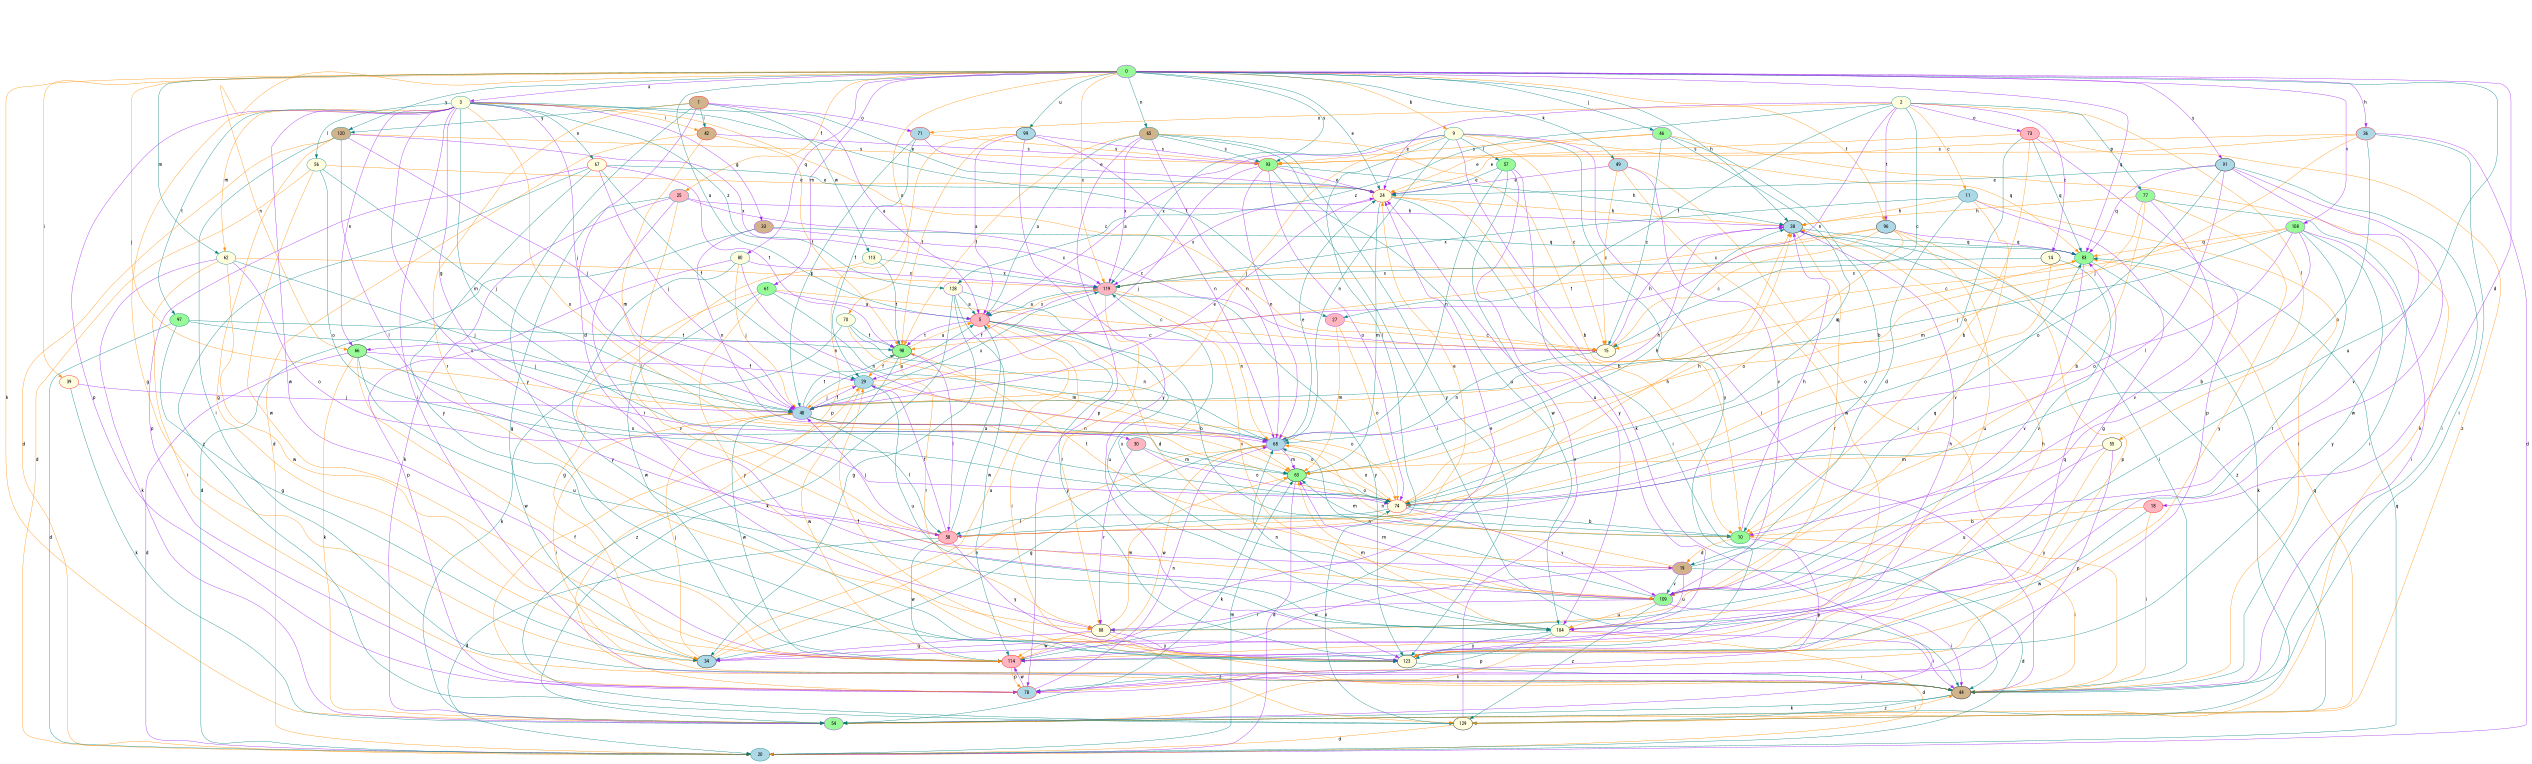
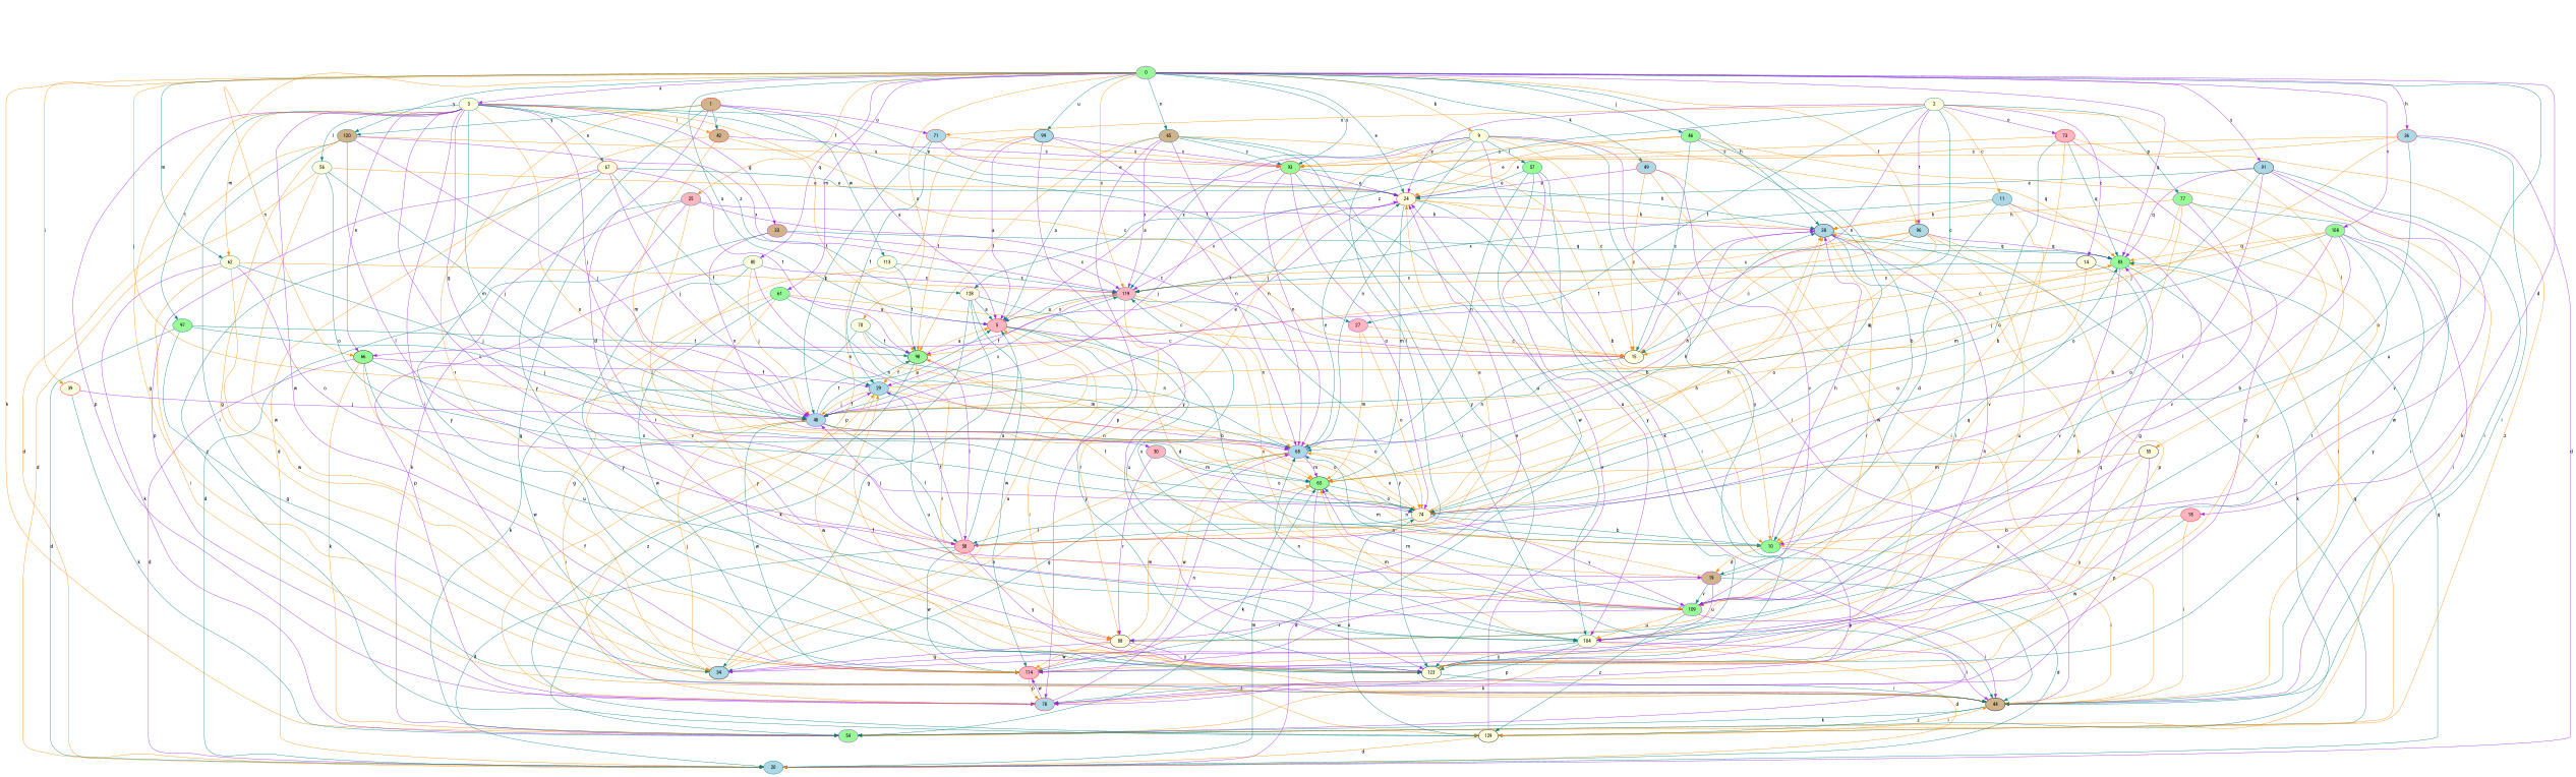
  strict digraph {
    fontname="Roboto Condensed"
    node [color=teal fillcolor=lightyellow fontname="Roboto Condensed" style=filled]
    edge [color=teal fontname="Roboto Condensed"]
    0 [color=purple fillcolor=palegreen]
    3
    5 [color=red fillcolor=lightpink]
    9
    18 [color=red fillcolor=lightpink]
    24 [color=red]
    25 [fillcolor=lightpink]
    36 [color=red fillcolor=lightblue]
    38 [color=black fillcolor=lightblue]
    39 [color=red]
    46 [color=purple fillcolor=palegreen]
    48 [color=purple fillcolor=lightblue]
    49 [color=red fillcolor=lightblue]
    54 [color=purple fillcolor=palegreen]
    61 [fillcolor=palegreen]
    62
    65 [fillcolor=tan]
    66 [color=black fillcolor=palegreen]
    70
    80
    83 [fillcolor=palegreen]
    91 [color=black fillcolor=lightblue]
    93 [color=red fillcolor=palegreen]
    96 [color=black fillcolor=lightblue]
    99 [color=black fillcolor=lightblue]
    104
    108 [color=purple fillcolor=palegreen]
    119 [fillcolor=lightpink]
    120 [fillcolor=tan]
    42 [color=red fillcolor=tan]
    15 [color=black]
    27 [color=purple fillcolor=lightpink]
    128 [color=purple]
    30 [fillcolor=lightpink]
    33 [color=purple fillcolor=tan]
    34 [color=black fillcolor=lightblue]
    44 [color=black fillcolor=tan]
    56
    63 [color=black fillcolor=palegreen]
    67 [color=red]
    74 [color=red]
    78 [color=red fillcolor=lightblue]
    97 [fillcolor=palegreen]
    109 [color=purple fillcolor=palegreen]
    114 [color=red fillcolor=lightpink]
    19 [color=purple fillcolor=tan]
    123 [color=black]
    10 [fillcolor=palegreen]
    98 [color=black fillcolor=palegreen]
    57 [fillcolor=palegreen]
    58 [color=red fillcolor=lightpink]
    68 [color=purple fillcolor=lightblue]
    88 [color=black]
    20 [fillcolor=lightblue]
    129 [color=black]
    29 [fillcolor=lightblue]
    1 [color=red fillcolor=tan]
    71 [color=red fillcolor=lightblue]
    113
    2
    11 [fillcolor=lightblue]
    14 [color=black]
    55 [color=black]
    73 [color=red fillcolor=lightpink]
    77 [color=purple fillcolor=palegreen]
    0 -> 3 [color=purple label=a]
    0 -> 5 [label=a]
    0 -> 9 [color=darkorange label=b]
    0 -> 18 [color=purple label=d]
    0 -> 24 [label=e]
    0 -> 25 [color=darkorange label=f]
    0 -> 36 [color=purple label=h]
    0 -> 38 [label=h]
    0 -> 39 [color=darkorange label=i]
    0 -> 46 [label=j]
    0 -> 48 [color=darkorange label=j]
    0 -> 49 [label=k]
    0 -> 54 [color=darkorange label=k]
    0 -> 61 [color=purple label=m]
    0 -> 62 [label=m]
    0 -> 65 [label=n]
    0 -> 66 [color=darkorange label=n]
    0 -> 70 [color=darkorange label=o]
    0 -> 80 [color=purple label=q]
    0 -> 83 [color=purple label=q]
    0 -> 91 [color=purple label=s]
    0 -> 93 [label=s]
    0 -> 96 [color=darkorange label=t]
    0 -> 99 [label=u]
    0 -> 104 [label=u]
    0 -> 108 [color=purple label=v]
    0 -> 119 [color=darkorange label=x]
    0 -> 120 [label=y]
    3 -> 24 [label=e]
    3 -> 48 [color=purple label=j]
    3 -> 62 [color=darkorange label=m]
    3 -> 66 [color=purple label=n]
    3 -> 42 [color=darkorange label=i]
    3 -> 15 [color=darkorange label=c]
    3 -> 27 [label=f]
    3 -> 128 [label=z]
    3 -> 30 [color=purple label=g]
    3 -> 33 [color=purple label=g]
    3 -> 34 [color=darkorange label=g]
    3 -> 44 [color=purple label=i]
    3 -> 56 [label=l]
    3 -> 63 [label=m]
    3 -> 67 [label=n]
    3 -> 74 [color=darkorange label=o]
    3 -> 78 [color=purple label=p]
    3 -> 97 [label=t]
    3 -> 109 [color=purple label=v]
    3 -> 114 [color=purple label=w]
    5 -> 119 [color=darkorange label=x]
    5 -> 15 [color=purple label=c]
    5 -> 44 [color=darkorange label=i]
    5 -> 19 [color=darkorange label=d]
    5 -> 123 [label=y]
    5 -> 10 [label=b]
-   5 -> 98 [color=purple label=t]
+   24 -> 98 [color=purple label=t]
    9 -> 5 [color=purple label=a]
    9 -> 48 [color=darkorange label=j]
    9 -> 54 [color=purple label=k]
    9 -> 83 [color=darkorange label=q]
    9 -> 119 [label=x]
    9 -> 15 [color=darkorange label=c]
    9 -> 44 [color=purple label=i]
    9 -> 123 [label=y]
    9 -> 57 [label=l]
    9 -> 58 [label=l]
    9 -> 68 [label=n]
    18 -> 44 [color=darkorange label=i]
    18 -> 114 [label=w]
    18 -> 10 [color=darkorange label=b]
    24 -> 38 [color=darkorange label=h]
    24 -> 119 [color=purple label=x]
    24 -> 44 [label=i]
    24 -> 63 [label=m]
    24 -> 10 [color=darkorange label=b]
    25 -> 38 [color=purple label=h]
    25 -> 54 [color=purple label=k]
    25 -> 15 [color=purple label=c]
    25 -> 34 [label=g]
    25 -> 58 [color=darkorange label=l]
    25 -> 88 [color=purple label=r]
    36 -> 24 [color=darkorange label=e]
    36 -> 48 [color=darkorange label=j]
    36 -> 93 [color=darkorange label=s]
    36 -> 44 [label=i]
    36 -> 74 [label=o]
    36 -> 20 [color=purple label=d]
    38 -> 83 [label=q]
-   38 -> 44 [label=i]
+   38 -> 104 [label=i]
    38 -> 88 [color=darkorange label=r]
    38 -> 129 [label=z]
    39 -> 48 [color=purple label=j]
    39 -> 54 [label=k]
    46 -> 24 [color=darkorange label=e]
    46 -> 54 [color=darkorange label=k]
    46 -> 93 [color=darkorange label=s]
    46 -> 15 [label=c]
    46 -> 74 [label=o]
    46 -> 10 [label=b]
    48 -> 5 [label=a]
    48 -> 24 [color=purple label=e]
    48 -> 119 [label=x]
    48 -> 44 [color=darkorange label=i]
    48 -> 74 [color=darkorange label=o]
    48 -> 114 [label=w]
    48 -> 98 [label=t]
    48 -> 58 [label=l]
    48 -> 68 [label=n]
    48 -> 29 [color=purple label=f]
    49 -> 24 [color=purple label=e]
    49 -> 15 [color=darkorange label=c]
    49 -> 44 [color=darkorange label=i]
    49 -> 109 [color=purple label=v]
    49 -> 114 [color=darkorange label=w]
    54 -> 83 [color=darkorange label=q]
    61 -> 5 [color=purple label=a]
    61 -> 15 [color=darkorange label=c]
    61 -> 34 [color=darkorange label=g]
    61 -> 114 [label=w]
    61 -> 123 [color=darkorange label=y]
    61 -> 68 [label=n]
    62 -> 48 [label=j]
    62 -> 54 [color=purple label=k]
    62 -> 119 [color=darkorange label=x]
    62 -> 44 [color=darkorange label=i]
    62 -> 74 [color=purple label=o]
    62 -> 114 [color=darkorange label=w]
    65 -> 5 [label=a]
    65 -> 93 [label=s]
    65 -> 104 [label=u]
    65 -> 119 [color=purple label=x]
    65 -> 78 [color=purple label=p]
    65 -> 123 [label=y]
    65 -> 10 [color=darkorange label=b]
    65 -> 98 [color=darkorange label=t]
    65 -> 68 [color=purple label=n]
    66 -> 54 [color=darkorange label=k]
    66 -> 104 [label=u]
    66 -> 74 [label=o]
    66 -> 114 [color=darkorange label=w]
    66 -> 20 [color=purple label=d]
    66 -> 29 [color=purple label=f]
    70 -> 54 [label=k]
    70 -> 63 [color=darkorange label=m]
    70 -> 98 [label=t]
    70 -> 68 [label=n]
    80 -> 48 [color=darkorange label=j]
    80 -> 119 [color=purple label=x]
    80 -> 78 [color=purple label=p]
    80 -> 123 [label=y]
    80 -> 68 [color=purple label=n]
    83 -> 54 [label=k]
    83 -> 119 [color=darkorange label=x]
    83 -> 109 [color=purple label=v]
    91 -> 24 [label=e]
    91 -> 83 [color=purple label=q]
    91 -> 44 [label=i]
    91 -> 74 [label=o]
    91 -> 109 [color=purple label=v]
    91 -> 114 [color=purple label=w]
    91 -> 58 [color=purple label=l]
    93 -> 24 [color=purple label=e]
    93 -> 38 [label=h]
    93 -> 48 [color=purple label=j]
    93 -> 44 [label=i]
    93 -> 74 [color=purple label=o]
    93 -> 68 [color=purple label=n]
    96 -> 83 [color=purple label=q]
    96 -> 104 [color=darkorange label=u]
    96 -> 119 [color=darkorange label=x]
    96 -> 15 [color=darkorange label=c]
    96 -> 74 [color=darkorange label=o]
    96 -> 78 [color=darkorange label=p]
    96 -> 98 [color=darkorange label=t]
    99 -> 5 [color=purple label=a]
    99 -> 93 [color=purple label=s]
    99 -> 78 [color=darkorange label=p]
    99 -> 123 [color=purple label=y]
    99 -> 98 [color=darkorange label=t]
    99 -> 68 [color=purple label=n]
    104 -> 54 [color=darkorange label=k]
    104 -> 44 [color=purple label=i]
    104 -> 63 [color=darkorange label=m]
    104 -> 78 [label=p]
    104 -> 123 [label=y]
    104 -> 68 [label=n]
    104 -> 20 [color=darkorange label=d]
    108 -> 48 [label=j]
    108 -> 83 [color=darkorange label=q]
    108 -> 15 [color=darkorange label=c]
    108 -> 44 [color=purple label=i]
    108 -> 74 [color=purple label=o]
    108 -> 123 [label=y]
    108 -> 10 [color=purple label=b]
    108 -> 88 [label=r]
    119 -> 5 [label=a]
    119 -> 109 [color=darkorange label=v]
    119 -> 123 [label=y]
    119 -> 68 [color=darkorange label=n]
    119 -> 88 [color=darkorange label=r]
    119 -> 29 [color=purple label=f]
    120 -> 48 [color=purple label=j]
    120 -> 93 [color=darkorange label=s]
    120 -> 119 [color=purple label=x]
    120 -> 34 [color=darkorange label=g]
    120 -> 44 [label=i]
    120 -> 58 [color=purple label=l]
    120 -> 20 [color=darkorange label=d]
    42 -> 93 [color=purple label=s]
    42 -> 63 [color=darkorange label=m]
    42 -> 98 [color=darkorange label=t]
    42 -> 20 [color=darkorange label=d]
    15 -> 38 [color=purple label=h]
    15 -> 68 [label=n]
    27 -> 15 [color=darkorange label=c]
    27 -> 63 [color=darkorange label=m]
    27 -> 74 [color=darkorange label=o]
    128 -> 5 [label=a]
    128 -> 54 [label=k]
    128 -> 104 [label=u]
    128 -> 34 [label=g]
    128 -> 114 [label=w]
    30 -> 63 [label=m]
    30 -> 74 [color=purple label=o]
    30 -> 88 [color=purple label=r]
    33 -> 83 [label=q]
    33 -> 119 [color=purple label=x]
    33 -> 68 [color=purple label=n]
    33 -> 20 [label=d]
    34 -> 5 [color=darkorange label=a]
    34 -> 38 [color=purple label=h]
    34 -> 48 [color=darkorange label=j]
    34 -> 68 [color=darkorange label=n]
    44 -> 54 [label=k]
    44 -> 129 [label=z]
    56 -> 24 [color=darkorange label=e]
    56 -> 48 [label=j]
    56 -> 74 [label=o]
    56 -> 114 [color=darkorange label=w]
    56 -> 20 [color=darkorange label=d]
    63 -> 38 [label=h]
    63 -> 54 [label=k]
    63 -> 74 [label=o]
    63 -> 20 [color=purple label=d]
    67 -> 24 [label=e]
    67 -> 48 [color=purple label=j]
    67 -> 78 [color=purple label=p]
    67 -> 123 [label=y]
    67 -> 98 [color=purple label=t]
    67 -> 129 [label=z]
    67 -> 29 [label=f]
    74 -> 38 [color=darkorange label=h]
    74 -> 109 [color=purple label=v]
    74 -> 10 [label=b]
    74 -> 58 [label=l]
    78 -> 114 [color=purple label=w]
    78 -> 68 [color=purple label=n]
    78 -> 29 [color=darkorange label=f]
    97 -> 48 [label=j]
    97 -> 34 [label=g]
    97 -> 98 [label=t]
    97 -> 20 [label=d]
    109 -> 104 [color=darkorange label=u]
    109 -> 119 [label=x]
    109 -> 44 [color=purple label=i]
    109 -> 63 [color=purple label=m]
    109 -> 68 [label=n]
    109 -> 88 [color=purple label=r]
    109 -> 129 [label=z]
    114 -> 24 [color=purple label=e]
    114 -> 78 [color=darkorange label=p]
    19 -> 83 [label=q]
    19 -> 104 [color=purple label=u]
    19 -> 109 [label=v]
    19 -> 114 [color=purple label=w]
    19 -> 68 [color=darkorange label=n]
    19 -> 20 [label=d]
    123 -> 38 [color=darkorange label=h]
    123 -> 83 [color=purple label=q]
    123 -> 44 [label=i]
    123 -> 29 [color=darkorange label=f]
    10 -> 38 [color=purple label=h]
    10 -> 44 [color=darkorange label=i]
    10 -> 63 [label=m]
    10 -> 78 [color=purple label=p]
    10 -> 19 [color=darkorange label=d]
    10 -> 98 [color=darkorange label=t]
    98 -> 5 [color=darkorange label=a]
    98 -> 58 [color=purple label=l]
    98 -> 88 [color=darkorange label=r]
    98 -> 129 [label=z]
    98 -> 29 [color=darkorange label=f]
    57 -> 24 [label=e]
    57 -> 104 [color=purple label=u]
    57 -> 114 [label=w]
-   57 -> 123 [color=purple label=y]
+   57 -> 123 [label=y]
    57 -> 68 [label=n]
    58 -> 5 [label=a]
    58 -> 24 [color=darkorange label=e]
    58 -> 38 [color=darkorange label=h]
    58 -> 48 [color=purple label=j]
    58 -> 114 [label=w]
    58 -> 123 [color=purple label=y]
    58 -> 20 [label=d]
    58 -> 29 [color=purple label=f]
    68 -> 24 [label=e]
    68 -> 38 [color=purple label=h]
    68 -> 34 [label=g]
    68 -> 63 [color=purple label=m]
    68 -> 74 [color=darkorange label=o]
    68 -> 114 [color=darkorange label=w]
    88 -> 34 [color=purple label=g]
    88 -> 63 [color=darkorange label=m]
    88 -> 114 [color=darkorange label=w]
    88 -> 123 [color=purple label=y]
    88 -> 129 [color=darkorange label=z]
    20 -> 83 [label=q]
    20 -> 63 [label=m]
    129 -> 24 [color=purple label=e]
    129 -> 44 [color=darkorange label=i]
    129 -> 74 [label=o]
    129 -> 20 [color=darkorange label=d]
    29 -> 48 [color=darkorange label=j]
    29 -> 83 [color=darkorange label=q]
    29 -> 104 [label=u]
    29 -> 74 [color=darkorange label=o]
    29 -> 114 [color=darkorange label=w]
    1 -> 5 [color=purple label=a]
    1 -> 120 [label=y]
    1 -> 42 [label=i]
    1 -> 19 [color=purple label=d]
    1 -> 123 [label=y]
    1 -> 88 [color=darkorange label=r]
    1 -> 71 [color=purple label=o]
    1 -> 113 [label=w]
    71 -> 24 [color=purple label=e]
    71 -> 48 [label=j]
    71 -> 93 [color=darkorange label=s]
    71 -> 29 [label=f]
    113 -> 119 [label=x]
    113 -> 109 [color=darkorange label=v]
    113 -> 98 [label=t]
    2 -> 24 [color=purple label=e]
    2 -> 66 [color=purple label=n]
    2 -> 96 [color=purple label=t]
    2 -> 15 [label=c]
    2 -> 27 [label=f]
    2 -> 128 [label=z]
    2 -> 71 [color=darkorange label=o]
    2 -> 11 [color=darkorange label=c]
    2 -> 14 [color=purple label=c]
    2 -> 55 [color=darkorange label=l]
    2 -> 73 [color=purple label=o]
    2 -> 77 [label=p]
    11 -> 38 [color=darkorange label=h]
    11 -> 119 [label=x]
    11 -> 34 [color=purple label=g]
    11 -> 44 [color=darkorange label=i]
    11 -> 109 [color=darkorange label=v]
    11 -> 19 [label=d]
    14 -> 119 [label=x]
    14 -> 74 [color=darkorange label=o]
    14 -> 109 [label=v]
    55 -> 104 [color=purple label=u]
    55 -> 63 [color=darkorange label=m]
    55 -> 78 [color=purple label=p]
    55 -> 123 [color=darkorange label=y]
    73 -> 83 [label=q]
    73 -> 93 [color=darkorange label=s]
    73 -> 74 [label=o]
    73 -> 78 [color=purple label=p]
    73 -> 10 [color=darkorange label=b]
    73 -> 129 [color=darkorange label=z]
    77 -> 38 [color=darkorange label=h]
    77 -> 44 [label=i]
    77 -> 63 [color=darkorange label=m]
    77 -> 109 [color=purple label=v]
    77 -> 123 [color=darkorange label=y]
    77 -> 10 [color=darkorange label=b]
  }
